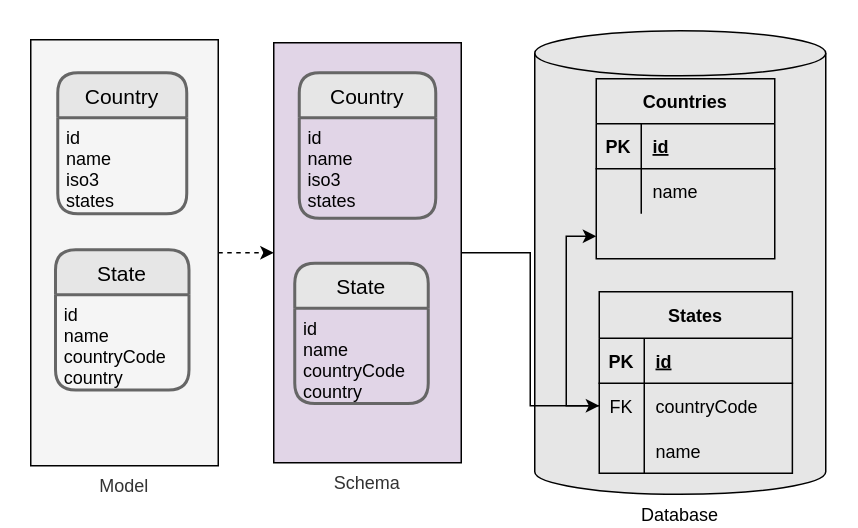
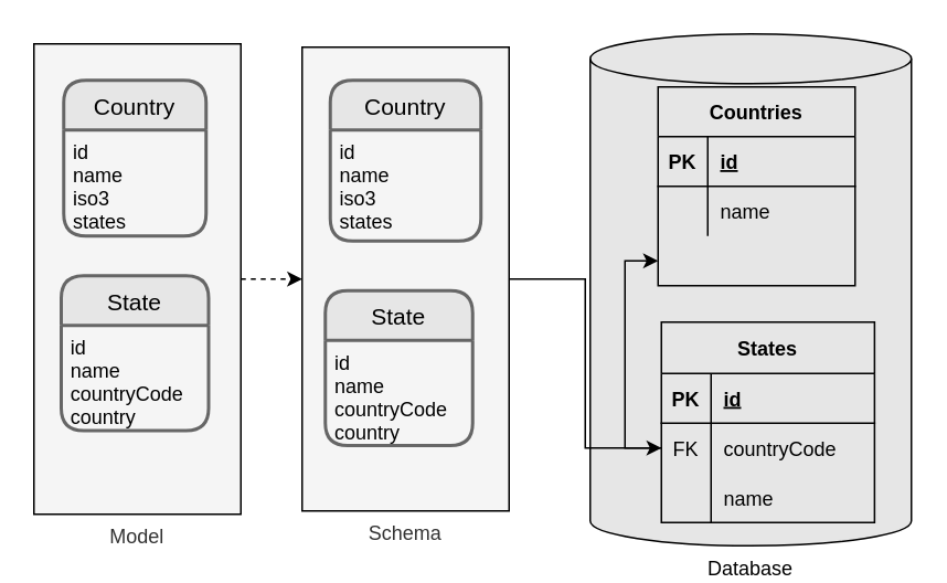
  <mxCell id="0" value="" />
  <mxCell id="1" parent="0" />
  <mxCell id="2" style="edgeStyle=orthogonalEdgeStyle;rounded=0;orthogonalLoop=1;jettySize=auto;html=1;entryX=0;entryY=0.5;entryDx=0;entryDy=0;fontColor=#000000;strokeColor=#000000;dashed=1;" parent="1" source="3" target="30" edge="1"><mxGeometry relative="1" as="geometry" /></mxCell>
  <mxCell id="3" value="Model" style="rounded=0;whiteSpace=wrap;html=1;labelBackgroundColor=none;sketch=0;fillColor=#f5f5f5;fontColor=#333333;strokeColor=#000000;labelPosition=center;verticalLabelPosition=bottom;align=center;verticalAlign=top;" parent="1" vertex="1"><mxGeometry x="20" y="26" width="125" height="284" as="geometry" /></mxCell>
  <mxCell id="4" value="Database" style="shape=cylinder3;whiteSpace=wrap;html=1;boundedLbl=1;backgroundOutline=1;size=15;fillColor=#E6E6E6;strokeColor=#000000;labelPosition=center;verticalLabelPosition=bottom;align=center;verticalAlign=top;fontColor=#000000;" parent="1" vertex="1"><mxGeometry x="356" y="20" width="194" height="309" as="geometry" /></mxCell>
  <mxCell id="5" value="Country" style="swimlane;childLayout=stackLayout;horizontal=1;startSize=30;horizontalStack=0;rounded=1;fontSize=14;fontStyle=0;strokeWidth=2;resizeParent=0;resizeLast=1;shadow=0;dashed=0;align=center;fontColor=#000000;fillColor=#E6E6E6;strokeColor=#666666;" parent="1" vertex="1"><mxGeometry x="38" y="48" width="86" height="94" as="geometry" /></mxCell>
  <mxCell id="6" value="id&#10;name&#10;iso3&#10;states" style="align=left;strokeColor=none;fillColor=none;spacingLeft=4;fontSize=12;verticalAlign=top;resizable=0;rotatable=0;part=1;fontColor=#000000;" parent="5" vertex="1"><mxGeometry y="30" width="86" height="64" as="geometry" /></mxCell>
  <mxCell id="7" value="State" style="swimlane;childLayout=stackLayout;horizontal=1;startSize=30;horizontalStack=0;rounded=1;fontSize=14;fontStyle=0;strokeWidth=2;resizeParent=0;resizeLast=1;shadow=0;dashed=0;align=center;fontColor=#000000;fillColor=#E6E6E6;strokeColor=#666666;" parent="1" vertex="1"><mxGeometry x="36.5" y="166" width="89" height="93.5" as="geometry" /></mxCell>
  <mxCell id="8" value="id&#10;name&#10;countryCode&#10;country" style="align=left;strokeColor=none;fillColor=none;spacingLeft=4;fontSize=12;verticalAlign=top;resizable=0;rotatable=0;part=1;fontColor=#000000;" parent="7" vertex="1"><mxGeometry y="30" width="89" height="63.5" as="geometry" /></mxCell>
  <mxCell id="9" value="Countries" style="shape=table;startSize=30;container=1;collapsible=1;childLayout=tableLayout;fixedRows=1;rowLines=0;fontStyle=1;align=center;resizeLast=1;fontColor=#000000;strokeColor=#000000;fillColor=#E6E6E6;" parent="1" vertex="1"><mxGeometry x="397" y="52" width="119" height="120" as="geometry" /></mxCell>
  <mxCell id="10" value="" style="shape=partialRectangle;collapsible=0;dropTarget=0;pointerEvents=0;fillColor=none;top=0;left=0;bottom=1;right=0;points=[[0,0.5],[1,0.5]];portConstraint=eastwest;" parent="9" vertex="1"><mxGeometry y="30" width="119" height="30" as="geometry" /></mxCell>
  <mxCell id="11" value="PK" style="shape=partialRectangle;connectable=0;fillColor=none;top=0;left=0;bottom=0;right=0;fontStyle=1;overflow=hidden;fontColor=#000000;" parent="10" vertex="1"><mxGeometry width="30" height="30" as="geometry" /></mxCell>
  <mxCell id="12" value="id" style="shape=partialRectangle;connectable=0;fillColor=none;top=0;left=0;bottom=0;right=0;align=left;spacingLeft=6;fontStyle=5;overflow=hidden;fontColor=#000000;" parent="10" vertex="1"><mxGeometry x="30" width="89" height="30" as="geometry" /></mxCell>
  <mxCell id="13" value="" style="shape=partialRectangle;collapsible=0;dropTarget=0;pointerEvents=0;fillColor=none;top=0;left=0;bottom=0;right=0;points=[[0,0.5],[1,0.5]];portConstraint=eastwest;" parent="9" vertex="1"><mxGeometry y="60" width="119" height="30" as="geometry" /></mxCell>
  <mxCell id="14" value="" style="shape=partialRectangle;connectable=0;fillColor=none;top=0;left=0;bottom=0;right=0;editable=1;overflow=hidden;" parent="13" vertex="1"><mxGeometry width="30" height="30" as="geometry" /></mxCell>
  <mxCell id="15" value="name" style="shape=partialRectangle;connectable=0;fillColor=none;top=0;left=0;bottom=0;right=0;align=left;spacingLeft=6;overflow=hidden;fontColor=#000000;" parent="13" vertex="1"><mxGeometry x="30" width="89" height="30" as="geometry" /></mxCell>
  <mxCell id="16" value="" style="shape=partialRectangle;collapsible=0;dropTarget=0;pointerEvents=0;fillColor=none;top=0;left=0;bottom=0;right=0;points=[[0,0.5],[1,0.5]];portConstraint=eastwest;" vertex="1" parent="9"><mxGeometry y="90" width="119" height="30" as="geometry" /></mxCell>
  <mxCell id="17" value="" style="shape=partialRectangle;connectable=0;fillColor=none;top=0;left=0;bottom=0;right=0;editable=1;overflow=hidden;" vertex="1" parent="16"><mxGeometry width="30" height="30" as="geometry" /></mxCell>
  <mxCell id="18" style="edgeStyle=orthogonalEdgeStyle;rounded=0;orthogonalLoop=1;jettySize=auto;html=1;exitX=0;exitY=0.5;exitDx=0;exitDy=0;entryX=0;entryY=0.5;entryDx=0;entryDy=0;fontColor=#000000;strokeColor=#000000;" parent="1" source="23" target="16" edge="1"><mxGeometry relative="1" as="geometry" /></mxCell>
  <mxCell id="19" value="States" style="shape=table;startSize=31;container=1;collapsible=1;childLayout=tableLayout;fixedRows=1;rowLines=0;fontStyle=1;align=center;resizeLast=1;fontColor=#000000;strokeColor=#000000;fillColor=#E6E6E6;" parent="1" vertex="1"><mxGeometry x="399" y="194" width="128.75" height="121" as="geometry" /></mxCell>
  <mxCell id="20" value="" style="shape=partialRectangle;collapsible=0;dropTarget=0;pointerEvents=0;fillColor=none;top=0;left=0;bottom=1;right=0;points=[[0,0.5],[1,0.5]];portConstraint=eastwest;" parent="19" vertex="1"><mxGeometry y="31" width="128.75" height="30" as="geometry" /></mxCell>
  <mxCell id="21" value="PK" style="shape=partialRectangle;connectable=0;fillColor=none;top=0;left=0;bottom=0;right=0;fontStyle=1;overflow=hidden;fontColor=#000000;" parent="20" vertex="1"><mxGeometry width="30" height="30" as="geometry" /></mxCell>
  <mxCell id="22" value="id" style="shape=partialRectangle;connectable=0;fillColor=none;top=0;left=0;bottom=0;right=0;align=left;spacingLeft=6;fontStyle=5;overflow=hidden;fontColor=#000000;" parent="20" vertex="1"><mxGeometry x="30" width="98.75" height="30" as="geometry" /></mxCell>
  <mxCell id="23" value="" style="shape=partialRectangle;collapsible=0;dropTarget=0;pointerEvents=0;fillColor=none;top=0;left=0;bottom=0;right=0;points=[[0,0.5],[1,0.5]];portConstraint=eastwest;fontColor=#000000;" parent="19" vertex="1"><mxGeometry y="61" width="128.75" height="30" as="geometry" /></mxCell>
  <mxCell id="24" value="FK" style="shape=partialRectangle;connectable=0;fillColor=none;top=0;left=0;bottom=0;right=0;editable=1;overflow=hidden;fontColor=#000000;" parent="23" vertex="1"><mxGeometry width="30" height="30" as="geometry" /></mxCell>
  <mxCell id="25" value="countryCode" style="shape=partialRectangle;connectable=0;fillColor=none;top=0;left=0;bottom=0;right=0;align=left;spacingLeft=6;overflow=hidden;fontColor=#000000;" parent="23" vertex="1"><mxGeometry x="30" width="98.75" height="30" as="geometry" /></mxCell>
  <mxCell id="26" value="" style="shape=partialRectangle;collapsible=0;dropTarget=0;pointerEvents=0;fillColor=none;top=0;left=0;bottom=0;right=0;points=[[0,0.5],[1,0.5]];portConstraint=eastwest;" parent="19" vertex="1"><mxGeometry y="91" width="128.75" height="30" as="geometry" /></mxCell>
  <mxCell id="27" value="" style="shape=partialRectangle;connectable=0;fillColor=none;top=0;left=0;bottom=0;right=0;editable=1;overflow=hidden;" parent="26" vertex="1"><mxGeometry width="30" height="30" as="geometry" /></mxCell>
  <mxCell id="28" value="name" style="shape=partialRectangle;connectable=0;fillColor=none;top=0;left=0;bottom=0;right=0;align=left;spacingLeft=6;overflow=hidden;fontColor=#000000;" parent="26" vertex="1"><mxGeometry x="30" width="98.75" height="30" as="geometry" /></mxCell>
  <mxCell id="29" style="edgeStyle=orthogonalEdgeStyle;rounded=0;orthogonalLoop=1;jettySize=auto;html=1;fontColor=#000000;strokeColor=#000000;" parent="1" source="30" target="24" edge="1"><mxGeometry relative="1" as="geometry" /></mxCell>
- <mxCell id="30" value="Schema" style="rounded=0;whiteSpace=wrap;html=1;labelBackgroundColor=none;sketch=0;fillColor=#e1d5e7;fontColor=#333333;strokeColor=#000000;labelPosition=center;verticalLabelPosition=bottom;align=center;verticalAlign=top;" parent="1" vertex="1"><mxGeometry x="182" y="28" width="125" height="280" as="geometry" /></mxCell>
+ <mxCell id="30" value="Schema" style="rounded=0;whiteSpace=wrap;html=1;labelBackgroundColor=none;sketch=0;fillColor=#f5f5f5;fontColor=#333333;strokeColor=#000000;labelPosition=center;verticalLabelPosition=bottom;align=center;verticalAlign=top;" parent="1" vertex="1"><mxGeometry x="182" y="28" width="125" height="280" as="geometry" /></mxCell>
  <mxCell id="31" value="Country" style="swimlane;childLayout=stackLayout;horizontal=1;startSize=30;horizontalStack=0;rounded=1;fontSize=14;fontStyle=0;strokeWidth=2;resizeParent=0;resizeLast=1;shadow=0;dashed=0;align=center;fontColor=#000000;fillColor=#E6E6E6;strokeColor=#666666;" parent="1" vertex="1"><mxGeometry x="199" y="48" width="91" height="97" as="geometry" /></mxCell>
  <mxCell id="32" value="id&#10;name&#10;iso3&#10;states" style="align=left;strokeColor=none;fillColor=none;spacingLeft=4;fontSize=12;verticalAlign=top;resizable=0;rotatable=0;part=1;fontColor=#000000;" parent="31" vertex="1"><mxGeometry y="30" width="91" height="67" as="geometry" /></mxCell>
  <mxCell id="33" value="State" style="swimlane;childLayout=stackLayout;horizontal=1;startSize=30;horizontalStack=0;rounded=1;fontSize=14;fontStyle=0;strokeWidth=2;resizeParent=0;resizeLast=1;shadow=0;dashed=0;align=center;fontColor=#000000;fillColor=#E6E6E6;strokeColor=#666666;" parent="1" vertex="1"><mxGeometry x="196" y="175" width="89" height="93.5" as="geometry" /></mxCell>
  <mxCell id="34" value="id&#10;name&#10;countryCode&#10;country" style="align=left;strokeColor=none;fillColor=none;spacingLeft=4;fontSize=12;verticalAlign=top;resizable=0;rotatable=0;part=1;fontColor=#000000;" parent="33" vertex="1"><mxGeometry y="30" width="89" height="63.5" as="geometry" /></mxCell>
